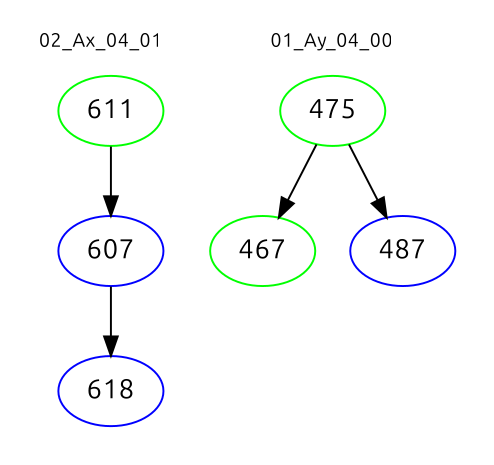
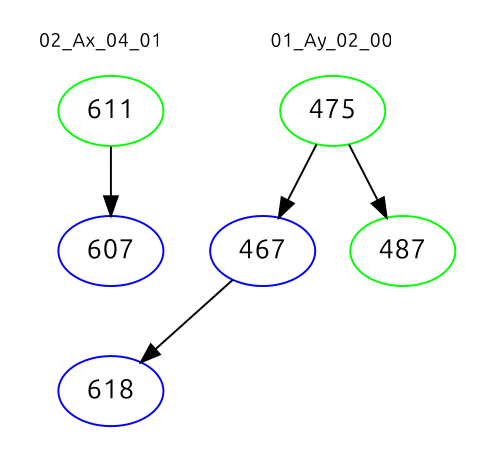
  digraph {
    fontname=Ubuntu
    node [color=blue fontname=Ubuntu]
    edge [color=black fontname=Ubuntu]
    n1 [color=green label=611]
    n2 [label=607]
    n3 [label=618]
    n4 [color=green label=475]
-   n5 [color=green label=467]
-   n6 [label=487]
+   n5 [label=467]
+   n6 [color=green label=487]
    subgraph cluster_1 {
      color=white
      fontsize=10
      label="02_Ax_04_01"
      n1
      n2
      n3
    }
    subgraph cluster_2 {
      color=white
      fontsize=10
-     label="01_Ay_04_00"
+     label="01_Ay_02_00"
      n4
      n5
      n6
    }
    n1 -> n2
-   n2 -> n3
+   n5 -> n3
    n4 -> n5
    n4 -> n6
  }
